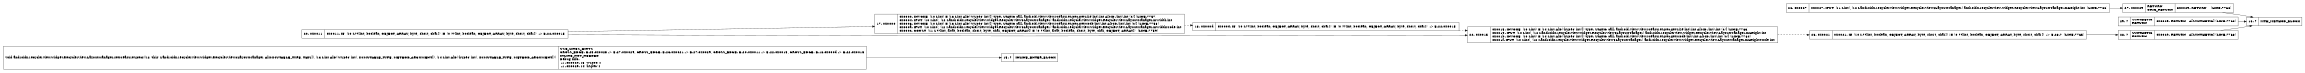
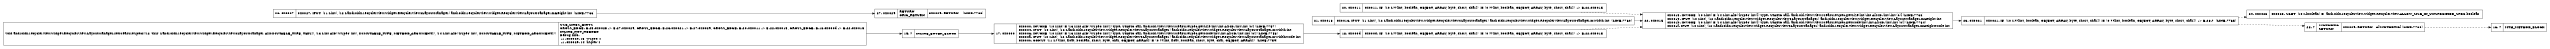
  digraph {
    fontname="DejaVu Serif"
    rankdir=LR
    node [fontname="DejaVu Serif" shape=record]
    edge [fontname="DejaVu Serif"]
    n1 [label="{15\:\ ?|INLINE_ENTER_BLOCK\l}"]
    n2 [label="{17\:\ 0x0000|0x0000: INVOKE  (r0 I:int) = (r3 I:int A[D('wSpec' int)]) type: STATIC call: android.view.View.MeasureSpec.getSize(int):int A[MD:(int):int (c)] (LINE:7757)\l0x0004: IPUT  (r0 I:int), (r2 I:androidx.recyclerview.widget.RecyclerView$LayoutManager) androidx.recyclerview.widget.RecyclerView.LayoutManager.mWidth int \l0x0006: INVOKE  (r0 I:int) = (r3 I:int A[D('wSpec' int)]) type: STATIC call: android.view.View.MeasureSpec.getMode(int):int A[MD:(int):int (c)] (LINE:7758)\l0x000a: IPUT  (r0 I:int), (r2 I:androidx.recyclerview.widget.RecyclerView$LayoutManager) androidx.recyclerview.widget.RecyclerView.LayoutManager.mWidthMode int \l0x000c: CONST  (r1 I:??[int, float, boolean, short, byte, char, OBJECT, ARRAY]) = (0 ??[int, float, boolean, short, byte, char, OBJECT, ARRAY])  (LINE:7759)\l}"]
    n3 [label="{18\:\ 0x000d|0x000d: IF  (r0 I:??[int, boolean, OBJECT, ARRAY, byte, short, char]) != (0 ??[int, boolean, OBJECT, ARRAY, byte, short, char])  \-\> B:22:0x0015 \l}"]
    n4 [label="{22\:\ 0x0015|0x0015: INVOKE  (r0 I:int) = (r4 I:int A[D('hSpec' int)]) type: STATIC call: android.view.View.MeasureSpec.getSize(int):int A[MD:(int):int (c)] (LINE:7763)\l0x0019: IPUT  (r0 I:int), (r2 I:androidx.recyclerview.widget.RecyclerView$LayoutManager) androidx.recyclerview.widget.RecyclerView.LayoutManager.mHeight int \l0x001b: INVOKE  (r0 I:int) = (r4 I:int A[D('hSpec' int)]) type: STATIC call: android.view.View.MeasureSpec.getMode(int):int A[MD:(int):int (c)] (LINE:7764)\l0x001f: IPUT  (r0 I:int), (r2 I:androidx.recyclerview.widget.RecyclerView$LayoutManager) androidx.recyclerview.widget.RecyclerView.LayoutManager.mHeightMode int \l}"]
    n5 [label="{23\:\ 0x0021|0x0021: IF  (r0 I:??[int, boolean, OBJECT, ARRAY, byte, short, char]) != (0 ??[int, boolean, OBJECT, ARRAY, byte, short, char])  \-\> B:28:?  (LINE:7765)\l}"]
    n6 [label="{20\:\ 0x0011|0x0011: IF  (r0 I:??[int, boolean, OBJECT, ARRAY, byte, short, char]) != (0 ??[int, boolean, OBJECT, ARRAY, byte, short, char])  \-\> B:22:0x0015 \l}"]
+   n7 [label="{21\:\ 0x0013|0x0013: IPUT  (r1 I:int), (r2 I:androidx.recyclerview.widget.RecyclerView$LayoutManager) androidx.recyclerview.widget.RecyclerView.LayoutManager.mWidth int  (LINE:7760)\l}"]
+   n8 [label="{24\:\ 0x0023|0x0023: SGET  (r0 I:boolean) =  androidx.recyclerview.widget.RecyclerView.ALLOW_SIZE_IN_UNSPECIFIED_SPEC boolean \l}"]
    n9 [label="{28\:\ ?|SYNTHETIC\lRETURN\l|0x0029: RETURN   A[SYNTHETIC] (LINE:7768)\l}"]
    n10 [label="{16\:\ ?|MTH_METHOD_BLOCK\l}"]
    n11 [label="{26\:\ 0x0027|0x0027: IPUT  (r1 I:int), (r2 I:androidx.recyclerview.widget.RecyclerView$LayoutManager) androidx.recyclerview.widget.RecyclerView.LayoutManager.mHeight int  (LINE:7766)\l}"]
    n12 [label="{27\:\ 0x0029|RETURN\lORIG_RETURN\l|3x0029: RETURN    (LINE:7768)\l}"]
-   n13 [label="{29\:\ ?|SYNTHETIC\lRETURN\l|0x0029: RETURN   A[SYNTHETIC] (LINE:7768)\l}"]
    n14 [label="{void androidx.recyclerview.widget.RecyclerView.LayoutManager.setMeasureSpecs((r2 'this' I:androidx.recyclerview.widget.RecyclerView$LayoutManager A[IMMUTABLE_TYPE, THIS]), (r3 I:int A[D('wSpec' int), IMMUTABLE_TYPE, METHOD_ARGUMENT]), (r4 I:int A[D('hSpec' int), IMMUTABLE_TYPE, METHOD_ARGUMENT]))  | USE_LINES_HINTS\lCROSS_EDGE: B:25:0x0025 \-\> B:27:0x0029, CROSS_EDGE: B:23:0x0021 \-\> B:27:0x0029, CROSS_EDGE: B:20:0x0011 \-\> B:22:0x0015, CROSS_EDGE: B:18:0x000d \-\> B:22:0x0015\lINLINE_NOT_NEEDED\lDebug Info:\l  \-1 \-0x0029: r3 'wSpec' I\l  \-1 \-0x0029: r4 'hSpec' I\l}"]
-   n6 -> n2
-   n2 -> n3 [style=dashed]
+   n1 -> n2
+   n2 -> n3
    n3 -> n4 [style=dashed]
-   n4 -> n5 [style=dashed]
-   n5 -> n9
-   n6 -> n4
-   n9 -> n10
+   n4 -> n5
+   n5 -> n8 [style=dashed]
+   n5 -> n9 [style=dashed]
+   n6 -> n4 [style=dashed]
+   n7 -> n4
+   n9 -> n10 [style=dashed]
    n11 -> n12
-   n12 -> n10
-   n13 -> n10
    n14 -> n1
  }
